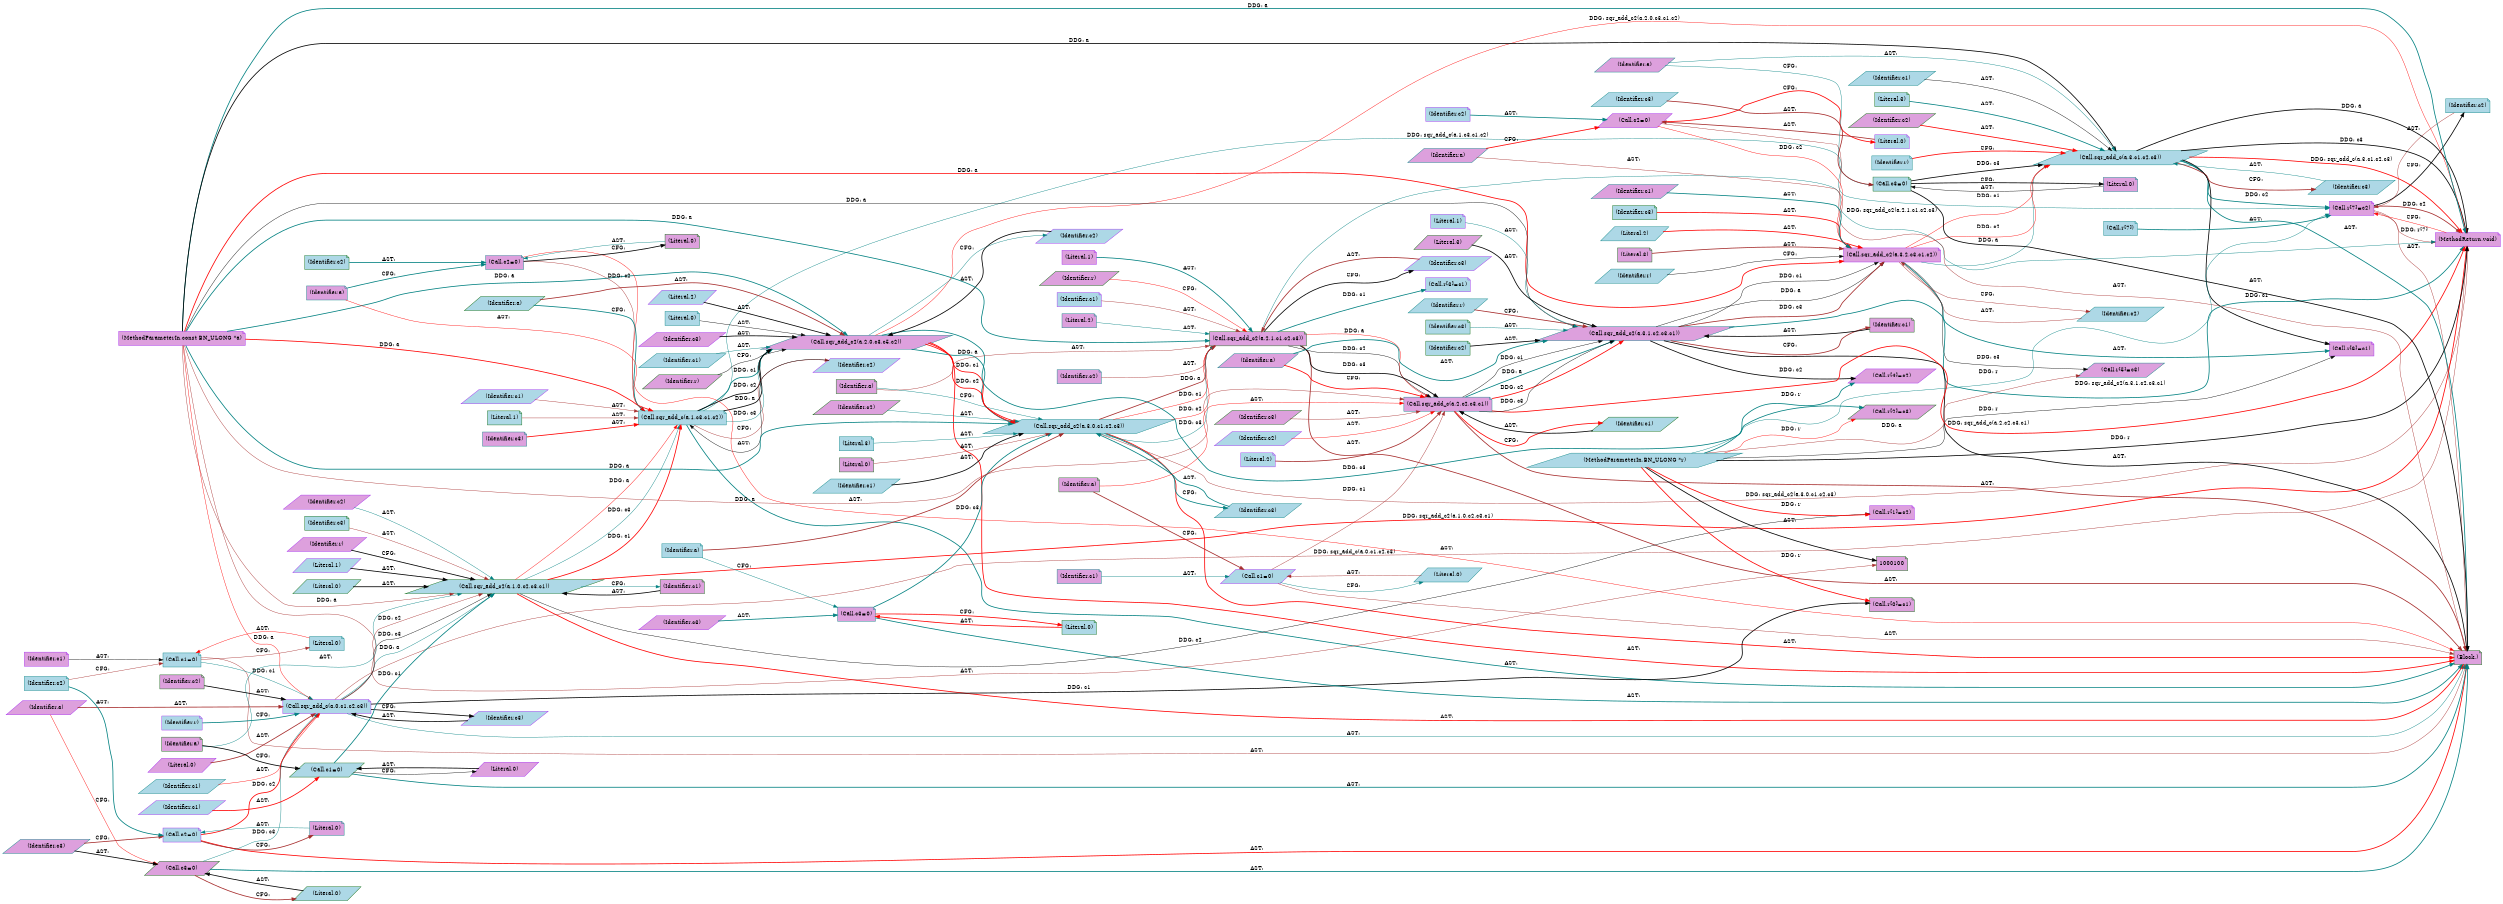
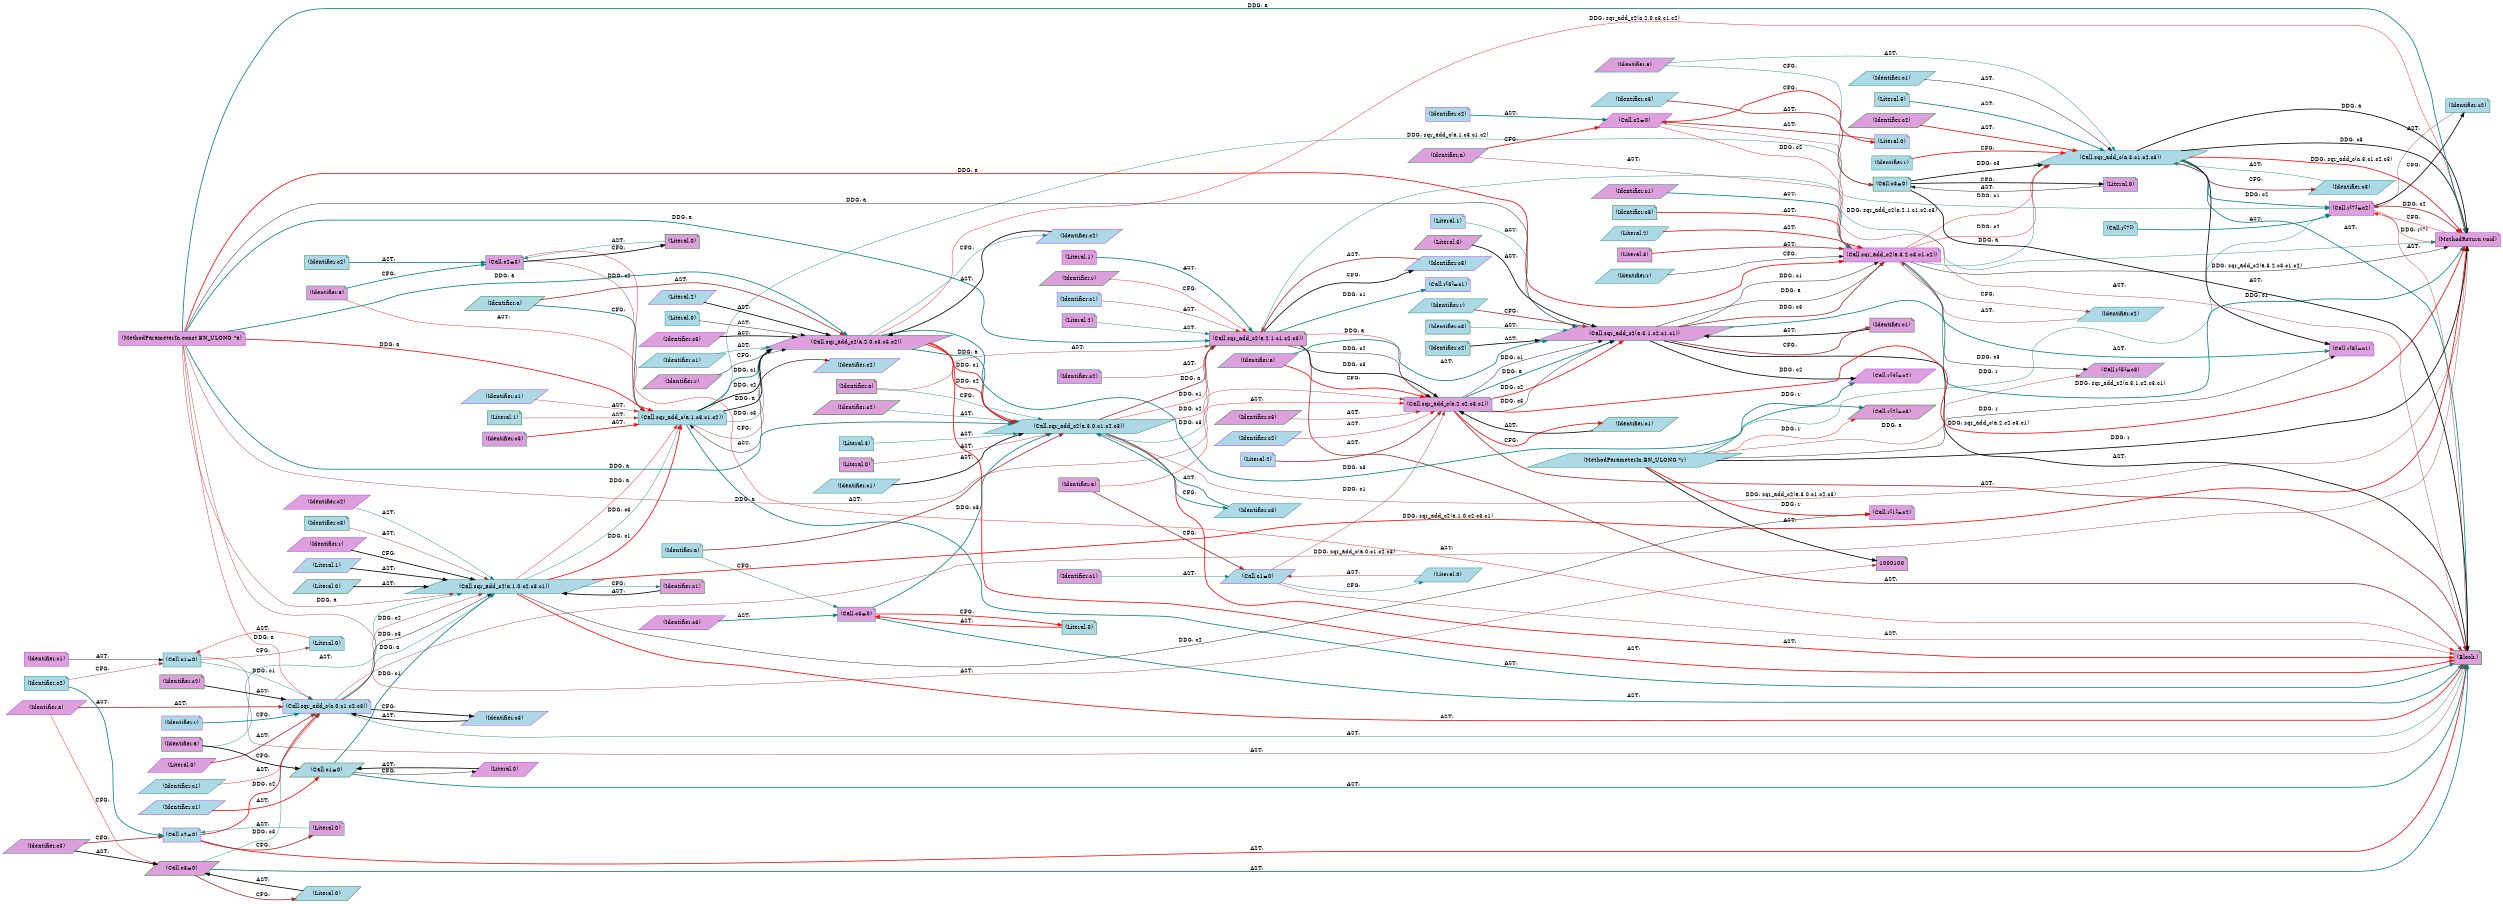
  digraph {
    rankdir=LR
    node [color=teal fillcolor=lightblue shape=note style=filled]
    edge [color=teal style=bold]
    n1 [color=purple fillcolor=plum label="(Call,r[7]=c2)"]
    n2 [color=purple fillcolor=plum label="(MethodReturn,void)"]
    n3 [label="(Identifier,c2)"]
    n4 [color=darkgreen fillcolor=plum label="(Block,)"]
    n5 [label="(Call,sqr_add_c(a,3,c1,c2,c3))" shape=parallelogram]
    n6 [color=purple fillcolor=plum label="(Call,r[6]=c1)"]
    n7 [label="(Identifier,c3)" shape=parallelogram]
    n8 [color=purple fillcolor=plum label="(Call,sqr_add_c2(a,3,2,c3,c1,c2))"]
    n9 [fillcolor=plum label="(Call,r[5]=c3)" shape=parallelogram]
    n10 [label="(Identifier,c2)" shape=parallelogram]
-   n11 [fillcolor=plum label="(Call,sqr_add_c2(a,3,1,c2,c3,c1))" shape=parallelogram]
+   n11 [fillcolor=plum label="(Call,sqr_add_c2(a,3,1,c2,c1,c1))" shape=parallelogram]
    n12 [color=purple fillcolor=plum label="(Call,r[4]=c2)" shape=parallelogram]
    n13 [color=darkgreen fillcolor=plum label="(Identifier,c1)"]
    n14 [fillcolor=plum label="(Call,sqr_add_c(a,2,c2,c3,c1))"]
    n15 [color=darkgreen label="(Identifier,c1)" shape=parallelogram]
    n16 [color=darkgreen fillcolor=plum label="(Call,sqr_add_c2(a,2,1,c1,c2,c3))"]
    n17 [color=purple label="(Call,r[3]=c1)"]
    n18 [color=purple label="(Identifier,c3)" shape=parallelogram]
    n19 [label="(Call,sqr_add_c2(a,3,0,c1,c2,c3))" shape=parallelogram]
    n20 [label="(Identifier,c3)" shape=parallelogram]
    n21 [fillcolor=plum label="(Call,sqr_add_c2(a,2,0,c3,c5,c2))" shape=parallelogram]
    n22 [color=purple label="(Identifier,c2)" shape=parallelogram]
    n23 [color=darkgreen fillcolor=plum label="(Call,r[2]=c3)" shape=parallelogram]
    n24 [label="(Call,sqr_add_c(a,1,c3,c1,c2))"]
    n25 [color=purple label="(Identifier,c2)" shape=parallelogram]
-   n26 [color=darkgreen label="(Call,sqr_add_c2(a,1,0,c2,c3,c1))" shape=parallelogram]
+   n26 [label="(Call,sqr_add_c2(a,1,0,c2,c3,c1))" shape=parallelogram]
    n27 [color=purple fillcolor=plum label="(Call,r[1]=c2)"]
    n28 [color=darkgreen fillcolor=plum label="(Identifier,c1)"]
    n29 [color=purple label="(Call,sqr_add_c(a,0,c1,c2,c3))"]
    n30 [color=purple label="(Identifier,c3)" shape=parallelogram]
-   n31 [color=darkgreen fillcolor=plum label="(Call,r[0]=c1)"]
    n32 [color=purple fillcolor=plum label="(MethodParameterIn,const BN_ULONG *a)"]
    1000100 [color=darkgreen fillcolor=plum]
    n34 [label="(Call,c1=0)"]
    n35 [label="(Literal,0)"]
    n36 [color=purple label="(Call,c2=0)"]
    n37 [fillcolor=plum label="(Literal,0)"]
    n38 [color=darkgreen fillcolor=plum label="(Call,c3=0)" shape=parallelogram]
    n39 [color=darkgreen label="(Literal,0)" shape=parallelogram]
    n40 [color=darkgreen label="(Call,c1=0)" shape=parallelogram]
    n41 [color=purple fillcolor=plum label="(Literal,0)" shape=parallelogram]
    n42 [fillcolor=plum label="(Call,c2=0)"]
    n43 [color=darkgreen fillcolor=plum label="(Literal,0)"]
    n44 [fillcolor=plum label="(Call,c3=0)"]
    n45 [color=darkgreen label="(Literal,0)"]
    n46 [color=purple label="(Call,c1=0)" shape=parallelogram]
    n47 [label="(Literal,0)" shape=parallelogram]
    n48 [color=purple fillcolor=plum label="(Call,c2=0)" shape=parallelogram]
    n49 [color=purple label="(Literal,0)"]
    n50 [color=darkgreen label="(Call,c3=0)"]
    n51 [fillcolor=plum label="(Literal,0)"]
    n52 [label="(MethodParameterIn,BN_ULONG *r)" shape=parallelogram]
    n53 [label="(Identifier,c1)" shape=parallelogram]
    n54 [color=darkgreen label="(Literal,0)" shape=parallelogram]
    n55 [color=purple label="(Identifier,r)"]
    n56 [color=purple label="(Identifier,c1)"]
    n57 [color=darkgreen label="(Literal,3)"]
    n58 [color=purple fillcolor=plum label="(Identifier,c2)" shape=parallelogram]
    n59 [color=purple fillcolor=plum label="(Literal,0)" shape=parallelogram]
    n60 [label="(Identifier,r)" shape=parallelogram]
    n61 [color=darkgreen label="(Identifier,c3)"]
    n62 [color=darkgreen label="(Identifier,c3)"]
    n63 [color=purple fillcolor=plum label="(Identifier,r)" shape=parallelogram]
    n64 [fillcolor=plum label="(Literal,2)"]
    n65 [color=purple label="(Literal,1)" shape=parallelogram]
    n66 [fillcolor=plum label="(Identifier,a)" shape=parallelogram]
    n67 [color=darkgreen fillcolor=plum label="(Identifier,a)"]
    n68 [label="(Identifier,c3)" shape=parallelogram]
    n69 [color=darkgreen label="(Identifier,c3)"]
    n70 [label="(Literal,3)"]
    n71 [color=darkgreen label="(Identifier,a)" shape=parallelogram]
    n72 [label="(Literal,2)" shape=parallelogram]
    n73 [label="(Identifier,c1)" shape=parallelogram]
    n74 [color=darkgreen label="(Identifier,c2)"]
    n75 [color=purple label="(Identifier,c2)" shape=parallelogram]
    n76 [color=darkgreen fillcolor=plum label="(Identifier,c2)"]
    n77 [color=purple fillcolor=plum label="(Identifier,a)" shape=parallelogram]
    n78 [color=darkgreen fillcolor=plum label="(Identifier,a)"]
    n79 [fillcolor=plum label="(Identifier,c3)"]
    n80 [color=darkgreen fillcolor=plum label="(Identifier,c2)" shape=parallelogram]
    n81 [color=purple label="(Literal,2)" shape=parallelogram]
    n82 [label="(Identifier,r)"]
    n83 [label="(Literal,0)"]
    n84 [color=darkgreen fillcolor=plum label="(Literal,0)"]
    n85 [color=darkgreen label="(Identifier,c2)"]
    n86 [color=purple label="(Literal,2)"]
    n87 [fillcolor=plum label="(Identifier,c3)" shape=parallelogram]
    n88 [fillcolor=plum label="(Identifier,c1)"]
    n89 [fillcolor=plum label="(Identifier,a)" shape=parallelogram]
    n90 [color=purple fillcolor=plum label="(Identifier,c3)" shape=parallelogram]
    n91 [color=darkgreen fillcolor=plum label="(Literal,3)"]
    n92 [color=purple fillcolor=plum label="(Identifier,c1)"]
    n93 [color=purple label="(Literal,1)"]
    n94 [color=purple fillcolor=plum label="(Literal,1)"]
    n95 [label="(Identifier,c1)" shape=parallelogram]
    n96 [fillcolor=plum label="(Identifier,a)"]
    n97 [color=darkgreen fillcolor=plum label="(Literal,3)" shape=parallelogram]
    n98 [color=purple label="(Identifier,c1)" shape=parallelogram]
    n99 [color=darkgreen label="(Literal,1)"]
    n100 [color=purple label="(Identifier,c2)"]
    n101 [color=darkgreen fillcolor=plum label="(Identifier,c3)" shape=parallelogram]
    n102 [label="(Identifier,c1)" shape=parallelogram]
    n103 [color=purple label="(Identifier,c1)" shape=parallelogram]
    n104 [label="(Identifier,r)" shape=parallelogram]
    n105 [fillcolor=plum label="(Identifier,a)" shape=parallelogram]
    n106 [color=darkgreen fillcolor=plum label="(Identifier,r)" shape=parallelogram]
    n107 [color=darkgreen fillcolor=plum label="(Identifier,a)"]
    n108 [color=purple fillcolor=plum label="(Identifier,c3)" shape=parallelogram]
    n109 [color=darkgreen fillcolor=plum label="(Identifier,c2)" shape=parallelogram]
    n110 [fillcolor=plum label="(Identifier,c1)" shape=parallelogram]
    n111 [fillcolor=plum label="(Identifier,c2)"]
    n112 [label="(Call,r[7])"]
    n113 [label="(Identifier,c2)"]
    n114 [color=darkgreen fillcolor=plum label="(Identifier,r)" shape=parallelogram]
    n115 [label="(Identifier,a)"]
    n1 -> n2 [color=brown label="DDG: r[7]" style=solid]
    n1 -> n2 [color=brown label="DDG: c2"]
    n1 -> n3 [color=black label="CFG: "]
    n1 -> n4 [color=brown label="AST: " style=solid]
    n2 -> n1 [color=red label="CFG: " style=solid]
    n3 -> n1 [color=brown label="AST: " style=solid]
    n5 -> n1 [label="DDG: c2"]
    n5 -> n2 [color=black label="DDG: a"]
    n5 -> n2 [color=black label="DDG: c3"]
    n5 -> n2 [color=red label="DDG: sqr_add_c(a,3,c1,c2,c3)"]
    n5 -> n4 [label="AST: "]
    n5 -> n6 [color=black label="DDG: c1"]
    n5 -> n7 [color=brown label="CFG: "]
    n7 -> n5 [label="AST: " style=solid]
+   n8 -> n2 [color=black label="DDG: sqr_add_c2(a,3,2,c3,c1,c2)" style=solid]
    n8 -> n5 [label="DDG: a" style=solid]
    n8 -> n5 [color=red label="DDG: c1" style=solid]
    n8 -> n5 [color=red label="DDG: c2" style=solid]
    n8 -> n6 [label="AST: "]
    n8 -> n9 [color=black label="DDG: c3" style=solid]
    n8 -> n10 [color=brown label="CFG: " style=solid]
    n10 -> n8 [color=brown label="AST: " style=solid]
    n11 -> n2 [label="DDG: sqr_add_c2(a,3,1,c2,c3,c1)"]
    n11 -> n4 [color=black label="AST: "]
    n11 -> n8 [color=black label="DDG: a" style=solid]
    n11 -> n8 [color=brown label="DDG: c3"]
    n11 -> n8 [color=black label="DDG: c1" style=solid]
    n11 -> n12 [color=black label="DDG: c2"]
    n11 -> n13 [color=brown label="CFG: "]
    n13 -> n11 [color=black label="AST: "]
    n14 -> n2 [color=red label="DDG: sqr_add_c(a,2,c2,c3,c1)"]
    n14 -> n4 [color=brown label="AST: "]
    n14 -> n11 [label="DDG: a"]
    n14 -> n11 [color=red label="DDG: c2"]
    n14 -> n11 [color=black label="DDG: c3" style=solid]
    n14 -> n11 [color=black label="DDG: c1" style=solid]
    n14 -> n15 [color=red label="CFG: "]
    n15 -> n14 [color=black label="AST: "]
    n16 -> n2 [label="DDG: sqr_add_c2(a,2,1,c1,c2,c3)" style=solid]
    n16 -> n4 [color=brown label="AST: "]
    n16 -> n14 [color=red label="DDG: a" style=solid]
    n16 -> n14 [color=black label="DDG: c2" style=solid]
    n16 -> n14 [color=black label="DDG: c3"]
    n16 -> n17 [label="DDG: c1"]
    n16 -> n18 [color=black label="CFG: "]
    n18 -> n16 [color=brown label="AST: "]
    n19 -> n2 [color=brown label="DDG: sqr_add_c2(a,3,0,c1,c2,c3)" style=solid]
    n19 -> n4 [color=red label="AST: "]
    n19 -> n16 [color=brown label="DDG: a"]
    n19 -> n16 [color=red label="DDG: c1" style=solid]
    n19 -> n16 [color=red label="DDG: c2" style=solid]
    n19 -> n16 [label="DDG: c3" style=solid]
    n19 -> n20 [label="CFG: "]
    n20 -> n19 [label="AST: "]
    n21 -> n2 [color=red label="DDG: sqr_add_c2(a,2,0,c3,c1,c2)" style=solid]
    n21 -> n4 [color=red label="AST: "]
    n21 -> n19 [label="DDG: a"]
    n21 -> n19 [color=red label="DDG: c1"]
    n21 -> n19 [color=red label="DDG: c2"]
    n21 -> n22 [label="CFG: " style=solid]
    n21 -> n23 [label="DDG: c3"]
    n22 -> n21 [color=black label="AST: "]
    n24 -> n1 [label="DDG: sqr_add_c(a,1,c3,c1,c2)" style=solid]
    n24 -> n4 [label="AST: "]
    n24 -> n21 [color=black label="DDG: a"]
    n24 -> n21 [label="DDG: c3" style=solid]
    n24 -> n21 [label="DDG: c1"]
    n24 -> n21 [color=black label="DDG: c2"]
    n24 -> n25 [color=brown label="CFG: " style=solid]
    n25 -> n24 [color=black label="AST: " style=solid]
    n26 -> n2 [color=red label="DDG: sqr_add_c2(a,1,0,c2,c3,c1)"]
    n26 -> n4 [color=red label="AST: "]
    n26 -> n24 [color=red label="DDG: a" style=solid]
    n26 -> n24 [label="DDG: c3" style=solid]
    n26 -> n24 [color=red label="DDG: c1"]
    n26 -> n27 [color=black label="DDG: c2" style=solid]
    n26 -> n28 [label="CFG: " style=solid]
    n28 -> n26 [color=black label="AST: "]
    n29 -> n2 [color=brown label="DDG: sqr_add_c(a,0,c1,c2,c3)" style=solid]
    n29 -> n4 [label="AST: " style=solid]
    n29 -> n26 [label="DDG: a" style=solid]
    n29 -> n26 [color=brown label="DDG: c2" style=solid]
    n29 -> n26 [color=black label="DDG: c3" style=solid]
    n29 -> n30 [color=black label="CFG: "]
-   n29 -> n31 [color=black label="DDG: c1"]
    n30 -> n29 [color=black label="AST: "]
    n32 -> n2 [label="DDG: a"]
-   n32 -> n5 [color=black label="DDG: a"]
    n32 -> n8 [color=red label="DDG: a"]
    n32 -> n11 [color=black label="DDG: a" style=solid]
    n32 -> n14 [color=brown label="DDG: a" style=solid]
    n32 -> n16 [label="DDG: a"]
    n32 -> n19 [label="DDG: a"]
    n32 -> n21 [label="DDG: a"]
    n32 -> n24 [color=red label="DDG: a"]
    n32 -> n26 [color=brown label="DDG: a" style=solid]
    n32 -> n29 [color=red label="DDG: a" style=solid]
    n32 -> 1000100 [color=brown label="AST: " style=solid]
    n34 -> n4 [color=brown label="AST: " style=solid]
    n34 -> n29 [label="DDG: c1" style=solid]
    n34 -> n35 [color=brown label="CFG: " style=solid]
    n35 -> n34 [color=red label="AST: " style=solid]
    n36 -> n4 [color=red label="AST: "]
    n36 -> n29 [color=red label="DDG: c2"]
    n36 -> n37 [color=brown label="CFG: "]
    n37 -> n36 [label="AST: " style=solid]
    n38 -> n4 [label="AST: "]
    n38 -> n29 [label="DDG: c3" style=solid]
    n38 -> n39 [color=brown label="CFG: "]
    n39 -> n38 [color=black label="AST: "]
    n40 -> n4 [label="AST: "]
    n40 -> n26 [label="DDG: c1"]
    n40 -> n41 [color=black label="CFG: " style=solid]
    n41 -> n40 [color=black label="AST: "]
    n42 -> n4 [color=red label="AST: " style=solid]
    n42 -> n24 [color=brown label="DDG: c2" style=solid]
    n42 -> n43 [color=black label="CFG: "]
    n43 -> n42 [label="AST: " style=solid]
    n44 -> n4 [label="AST: "]
    n44 -> n19 [label="DDG: c3"]
    n44 -> n45 [color=red label="CFG: "]
    n45 -> n44 [color=red label="AST: "]
    n46 -> n4 [color=brown label="AST: " style=solid]
    n46 -> n14 [color=brown label="DDG: c1" style=solid]
    n46 -> n47 [label="CFG: " style=solid]
    n47 -> n46 [color=brown label="AST: " style=solid]
    n48 -> n4 [color=brown label="AST: " style=solid]
    n48 -> n8 [color=red label="DDG: c2" style=solid]
    n48 -> n49 [color=red label="CFG: "]
    n49 -> n48 [color=brown label="AST: "]
    n50 -> n4 [color=black label="AST: "]
    n50 -> n5 [color=black label="DDG: c3"]
    n50 -> n51 [color=black label="CFG: "]
    n51 -> n50 [color=black label="AST: " style=solid]
    n52 -> n1 [label="DDG: r" style=solid]
    n52 -> n2 [color=black label="DDG: r"]
    n52 -> n6 [color=black label="DDG: r" style=solid]
    n52 -> n9 [color=brown label="DDG: a" style=solid]
    n52 -> n12 [label="DDG: r"]
    n52 -> n23 [color=red label="DDG: r" style=solid]
    n52 -> n27 [color=red label="DDG: r"]
-   n52 -> n31 [color=red label="DDG: r"]
    n52 -> 1000100 [color=black label="AST: "]
    n53 -> n5 [color=black label="AST: " style=solid]
    n54 -> n26 [color=black label="AST: "]
    n55 -> n29 [label="CFG: "]
    n56 -> n16 [color=brown label="AST: " style=solid]
    n57 -> n5 [label="AST: "]
    n58 -> n26 [label="AST: " style=solid]
    n59 -> n29 [color=brown label="AST: "]
    n60 -> n11 [color=brown label="CFG: "]
    n61 -> n8 [color=red label="AST: "]
    n62 -> n26 [color=brown label="AST: " style=solid]
    n63 -> n26 [color=black label="CFG: "]
    n64 -> n16 [label="AST: " style=solid]
    n65 -> n26 [color=black label="AST: "]
    n66 -> n5 [label="AST: " style=solid]
    n66 -> n50 [label="CFG: " style=solid]
    n67 -> n26 [label="AST: " style=solid]
    n67 -> n40 [color=black label="CFG: "]
    n68 -> n50 [color=brown label="AST: "]
    n69 -> n11 [label="AST: " style=solid]
    n70 -> n19 [label="AST: " style=solid]
    n71 -> n21 [color=brown label="AST: "]
    n71 -> n24 [label="CFG: "]
    n72 -> n8 [color=red label="AST: "]
    n73 -> n29 [color=red label="AST: " style=solid]
    n74 -> n11 [color=black label="AST: "]
    n75 -> n14 [color=red label="AST: " style=solid]
    n76 -> n29 [color=black label="AST: "]
    n77 -> n29 [color=brown label="AST: "]
    n77 -> n38 [color=red label="CFG: " style=solid]
    n78 -> n14 [color=red label="AST: " style=solid]
    n78 -> n46 [color=brown label="CFG: "]
    n79 -> n24 [color=red label="AST: "]
    n80 -> n5 [color=red label="AST: "]
    n81 -> n21 [color=black label="AST: "]
    n82 -> n5 [color=red label="CFG: "]
    n83 -> n21 [color=black label="AST: " style=solid]
    n84 -> n19 [color=brown label="AST: " style=solid]
    n85 -> n42 [label="AST: "]
    n86 -> n14 [color=brown label="AST: "]
    n87 -> n36 [color=brown label="CFG: "]
    n87 -> n38 [color=black label="AST: "]
    n88 -> n46 [label="AST: " style=solid]
    n89 -> n11 [label="AST: "]
    n89 -> n14 [color=red label="CFG: "]
    n90 -> n21 [color=black label="AST: "]
    n91 -> n8 [color=brown label="AST: "]
    n92 -> n34 [color=black label="AST: " style=solid]
    n93 -> n11 [label="AST: " style=solid]
    n94 -> n16 [label="AST: "]
    n95 -> n19 [color=black label="AST: "]
    n96 -> n24 [color=red label="AST: " style=solid]
    n96 -> n42 [label="CFG: "]
    n97 -> n11 [color=black label="AST: "]
    n98 -> n24 [color=brown label="AST: " style=solid]
    n99 -> n24 [color=brown label="AST: " style=solid]
    n100 -> n48 [label="AST: "]
    n101 -> n14 [color=brown label="AST: " style=solid]
    n102 -> n21 [label="AST: " style=solid]
    n103 -> n40 [color=red label="AST: "]
    n104 -> n8 [color=black label="CFG: " style=solid]
    n105 -> n8 [color=brown label="AST: " style=solid]
    n105 -> n48 [color=red label="CFG: "]
    n106 -> n16 [color=red label="CFG: " style=solid]
    n107 -> n16 [color=brown label="AST: " style=solid]
    n107 -> n19 [label="CFG: " style=solid]
    n108 -> n44 [label="AST: "]
    n109 -> n19 [label="AST: " style=solid]
    n110 -> n8 [label="AST: "]
    n111 -> n16 [color=brown label="AST: " style=solid]
    n112 -> n1 [label="AST: "]
    n113 -> n34 [color=brown label="CFG: " style=solid]
    n113 -> n36 [label="AST: "]
    n114 -> n21 [color=black label="CFG: " style=solid]
    n115 -> n19 [color=brown label="AST: "]
    n115 -> n44 [label="CFG: " style=solid]
  }
